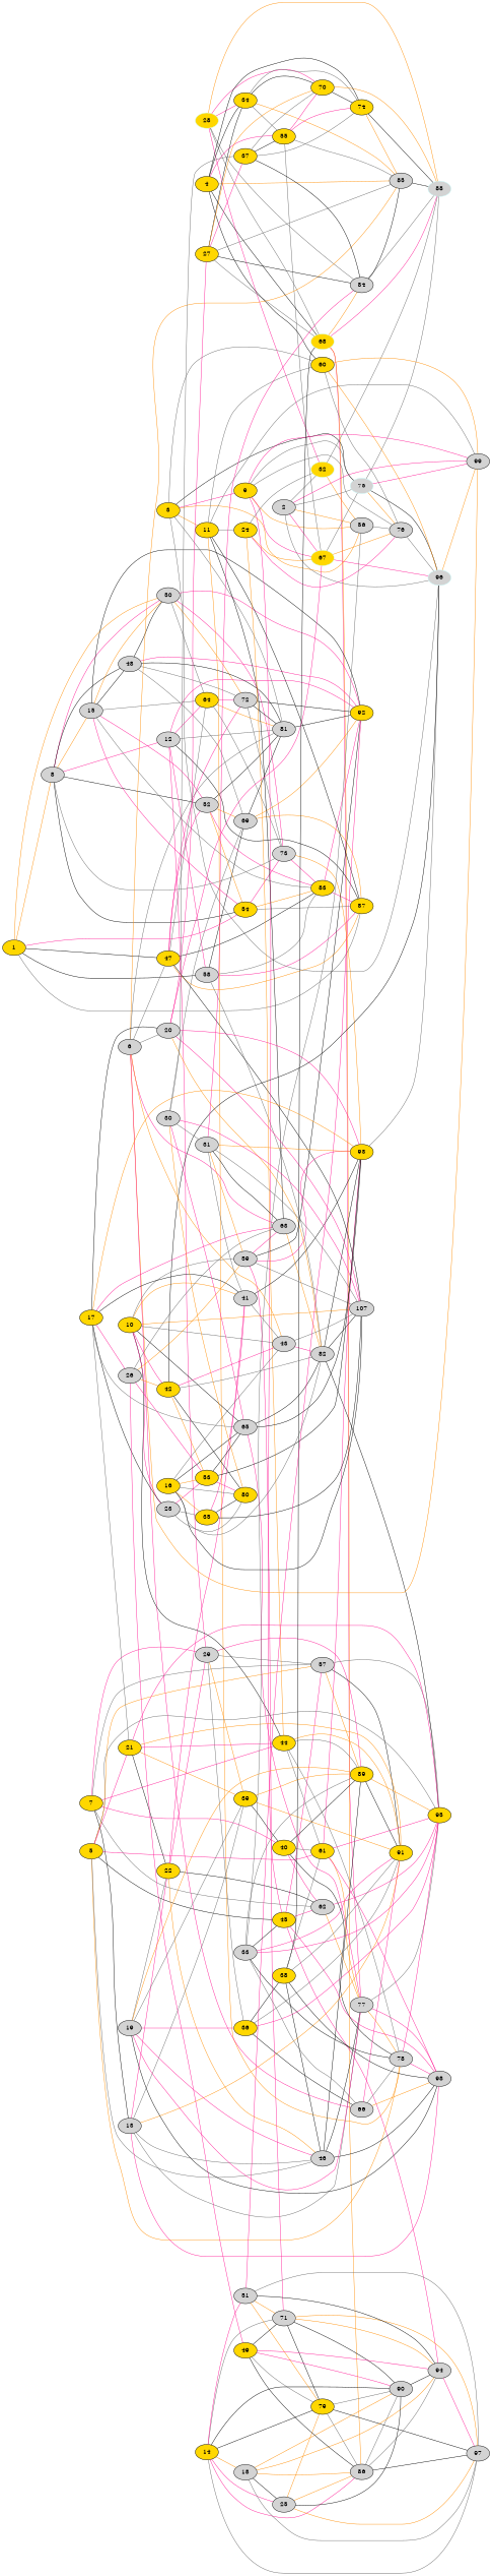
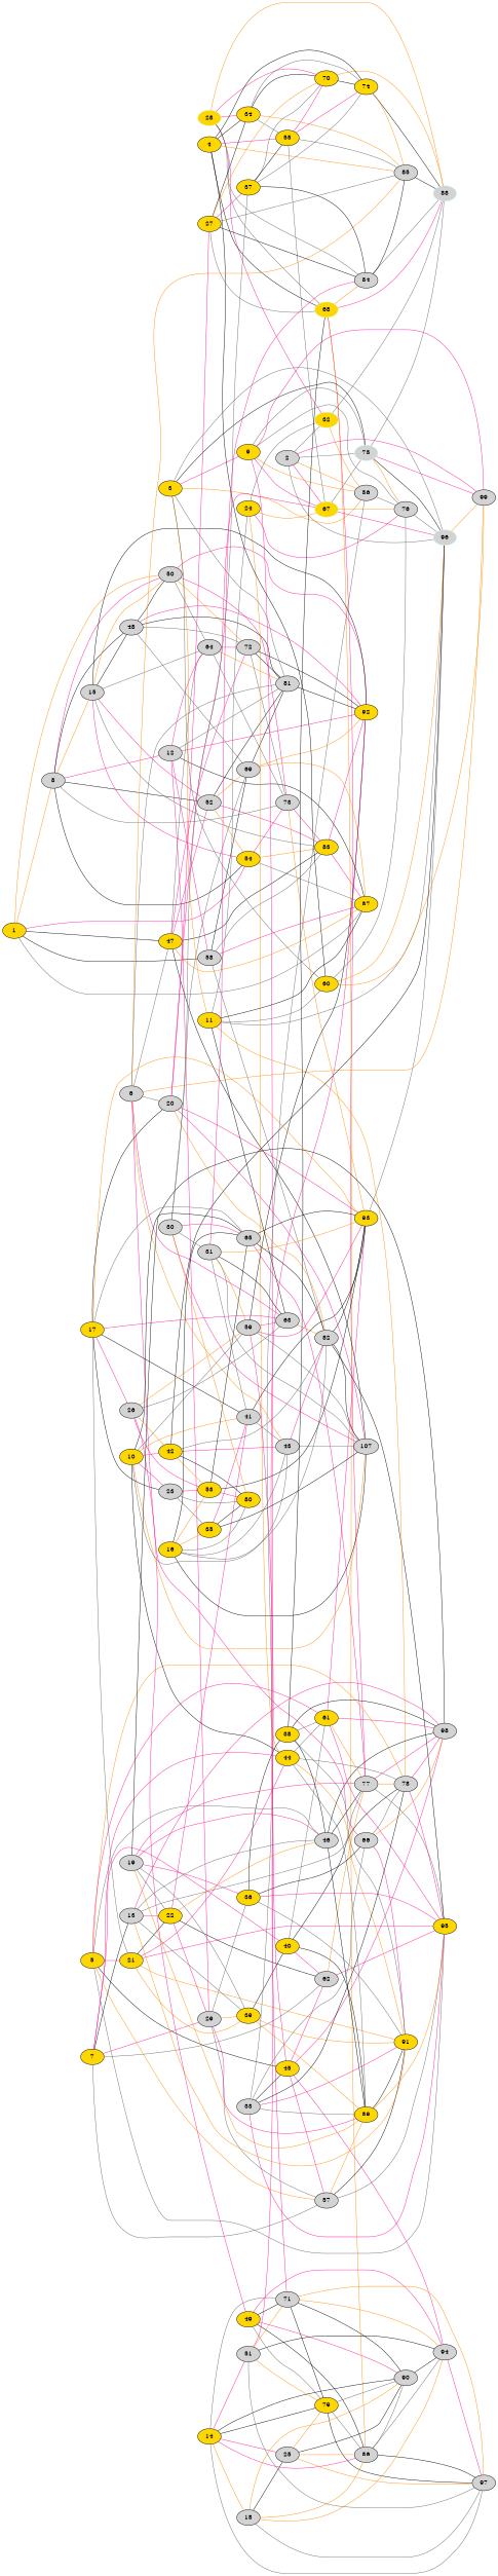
  graph {
    rankdir=LR
    node [fillcolor=lightgrey style=filled]
    edge [color=deeppink]
    28 [color="#CCFFFF" fillcolor=gold]
    32 [color="#CCFFFF" fillcolor=gold]
    68 [color="#CCFFFF" fillcolor=gold]
    88 [color="#CCFFFF"]
    34 [fillcolor=gold]
    70 [fillcolor=gold]
    84
    56
    77
    86
    55 [fillcolor=gold]
    74 [fillcolor=gold]
    85
    76
    67 [color="#CCFFFF" fillcolor=gold]
    75 [color="#CCFFFF"]
    96 [color="#CCFFFF"]
    99
    78
    95 [fillcolor=gold]
    98
    94
    90
    97
    1 [fillcolor=gold]
    8
    47 [fillcolor=gold]
    50
    54 [fillcolor=gold]
    58
    87 [fillcolor=gold]
    12
    15
    48
    52
    73
    n37 [label=107]
-   64 [fillcolor=gold]
+   64
    83 [fillcolor=gold]
    72
    92 [fillcolor=gold]
    82
    69
    81
    29
    93 [fillcolor=gold]
    2
    3 [fillcolor=gold]
    9 [fillcolor=gold]
    11 [fillcolor=gold]
    60 [fillcolor=gold]
    45 [fillcolor=gold]
    63
    24 [fillcolor=gold]
    57
    62
    44 [fillcolor=gold]
    4 [fillcolor=gold]
    5 [fillcolor=gold]
    21 [fillcolor=gold]
    46
    61 [fillcolor=gold]
    22 [fillcolor=gold]
    39 [fillcolor=gold]
    91 [fillcolor=gold]
    89 [fillcolor=gold]
    41
    40 [fillcolor=gold]
    6
    20
    43
    66
    27 [fillcolor=gold]
    37 [fillcolor=gold]
    7 [fillcolor=gold]
    13
    36 [fillcolor=gold]
    38 [fillcolor=gold]
    10 [fillcolor=gold]
    23
    42 [fillcolor=gold]
    59
    65
    35 [fillcolor=gold]
    53 [fillcolor=gold]
    80 [fillcolor=gold]
    71
    79 [fillcolor=gold]
    14 [fillcolor=gold]
    18
    25
    51
    16 [fillcolor=gold]
    17 [fillcolor=gold]
    26
    49 [fillcolor=gold]
    19
    30
    31
    33
    28 -- 32
    28 -- 68 [color=gray40]
    28 -- 88 [color=darkorange]
    28 -- 34
    28 -- 70
    28 -- 84 [color=gray40]
    32 -- 88 [color=gray40]
    32 -- 56 [color=darkorange]
    68 -- 88
    68 -- 84 [color=darkorange]
    68 -- 77
    68 -- 86 [color=darkorange]
    34 -- 70 [color=black]
    34 -- 55 [color=gray40]
    34 -- 74 [color=gray40]
    34 -- 85 [color=darkorange]
    70 -- 88 [color=darkorange]
    70 -- 74 [color=black]
    84 -- 88 [color=gray40]
    84 -- 85 [color=black]
    56 -- 76 [color=gray40]
    77 -- 78 [color=darkorange]
    77 -- 95 [color=gray40]
    77 -- 98
    86 -- 94 [color=gray40]
    86 -- 90 [color=gray40]
    86 -- 97 [color=black]
    55 -- 70
    55 -- 74
    55 -- 85 [color=gray40]
    55 -- 67 [color=gray40]
    74 -- 88 [color=black]
    74 -- 85 [color=darkorange]
    85 -- 88 [color=black]
    76 -- 96 [color=gray40]
    67 -- 76 [color=darkorange]
    67 -- 75 [color=gray40]
    67 -- 96
    75 -- 88 [color=gray40]
    75 -- 76 [color=darkorange]
    75 -- 96 [color=black]
    75 -- 99
    96 -- 99 [color=darkorange]
    78 -- 95
    78 -- 98
    94 -- 97
    90 -- 94 [color=black]
    1 -- 8 [color=darkorange]
    1 -- 47 [color=black]
    1 -- 50 [color=darkorange]
    1 -- 54
    1 -- 58 [color=black]
    1 -- 87 [color=gray40]
    8 -- 50
    8 -- 54 [color=black]
    8 -- 12
    8 -- 15 [color=darkorange]
    8 -- 48 [color=black]
    8 -- 52 [color=black]
    8 -- 73 [color=gray40]
    47 -- 87 [color=darkorange]
    47 -- 52
    47 -- n37 [color=black]
    47 -- 64 [color=gray40]
    47 -- 83 [color=black]
    47 -- 72
    50 -- 73
    50 -- 64 [color=gray40]
    50 -- 72 [color=darkorange]
    50 -- 92
    54 -- 87 [color=gray40]
    54 -- 73
    54 -- 83 [color=darkorange]
    58 -- 87
    58 -- 83 [color=gray40]
    58 -- 82 [color=gray40]
    58 -- 69 [color=black]
    12 -- 58
    12 -- 87 [color=black]
    12 -- 64
    12 -- 92
    12 -- 81 [color=gray40]
    12 -- 29
    15 -- 50 [color=darkorange]
    15 -- 54
    15 -- 48 [color=black]
    15 -- 52
    15 -- 64 [color=gray40]
    15 -- 83 [color=gray40]
    15 -- 92 [color=black]
    48 -- 50 [color=black]
    48 -- 72 [color=gray40]
    48 -- 92
    48 -- 69 [color=gray40]
    48 -- 81 [color=black]
    52 -- 54 [color=darkorange]
    52 -- 83
    52 -- 69 [color=darkorange]
    52 -- 81 [color=black]
    73 -- 83
    73 -- 93 [color=darkorange]
    64 -- 73 [color=gray40]
    64 -- 72
    64 -- 81 [color=darkorange]
    83 -- 87
    83 -- 92
    72 -- 73 [color=gray40]
    72 -- 92 [color=black]
    72 -- 81 [color=black]
    82 -- 95 [color=black]
    82 -- n37 [color=black]
    82 -- 93 [color=black]
    69 -- 87 [color=darkorange]
    69 -- 92 [color=darkorange]
    69 -- 81 [color=black]
    81 -- 92 [color=black]
    29 -- 57 [color=gray40]
    29 -- 39 [color=darkorange]
    29 -- 89
    29 -- 36 [color=gray40]
    93 -- 96 [color=gray40]
    2 -- 32 [color=gray40]
    2 -- 56 [color=darkorange]
    2 -- 67
    2 -- 75 [color=gray40]
    2 -- 96 [color=gray40]
    2 -- 99
    3 -- 56 [color=darkorange]
    3 -- 75 [color=black]
    3 -- 96 [color=gray40]
    3 -- 81 [color=gray40]
    3 -- 9
    3 -- 11 [color=darkorange]
    3 -- 60 [color=gray40]
    9 -- 56 [color=darkorange]
    9 -- 76 [color=gray40]
    9 -- 67
    9 -- 75 [color=gray40]
    9 -- 99
    9 -- 45
-   11 -- 99 [color=gray40]
+   11 -- 96 [color=gray40]
    11 -- 78 [color=darkorange]
    11 -- 87 [color=black]
    11 -- 60 [color=gray40]
    11 -- 63 [color=black]
    11 -- 24 [color=gray40]
    60 -- 76 [color=gray40]
    60 -- 96 [color=darkorange]
    60 -- 99 [color=darkorange]
    45 -- 98
    45 -- 94
    45 -- 57
    45 -- 62
    63 -- 82 [color=darkorange]
    24 -- 32 [color=gray40]
    24 -- 76
    24 -- 67 [color=darkorange]
    24 -- 44 [color=darkorange]
    57 -- 95 [color=gray40]
    57 -- 91 [color=black]
    57 -- 89 [color=darkorange]
    62 -- 77 [color=darkorange]
    62 -- 95
    44 -- 78 [color=gray40]
    44 -- 61 [color=gray40]
    44 -- 91 [color=darkorange]
    44 -- 89 [color=gray40]
    4 -- 68 [color=black]
    4 -- 34 [color=black]
    4 -- 55
    4 -- 74 [color=black]
    4 -- 85 [color=darkorange]
    4 -- 60 [color=black]
    5 -- 78 [color=darkorange]
    5 -- 95 [color=gray40]
    5 -- 45 [color=black]
    5 -- 57 [color=darkorange]
    5 -- 21
    5 -- 46 [color=gray40]
    5 -- 61
    21 -- 95
    21 -- 44
    21 -- 22 [color=black]
    21 -- 39 [color=darkorange]
    21 -- 91 [color=darkorange]
    46 -- 77 [color=black]
    46 -- 98 [color=black]
    46 -- 89 [color=black]
    61 -- 77 [color=darkorange]
    61 -- 95
    61 -- 98
    61 -- 93
    22 -- 29
    22 -- 62 [color=black]
    22 -- 46 [color=darkorange]
    22 -- 41
    39 -- 91 [color=darkorange]
    39 -- 89 [color=darkorange]
    39 -- 40 [color=black]
    89 -- 95 [color=darkorange]
    89 -- 91 [color=black]
    41 -- 93 [color=black]
    41 -- 43 [color=gray40]
    40 -- 78 [color=black]
    40 -- 62
    40 -- 61 [color=gray40]
    40 -- 89 [color=black]
    6 -- 85 [color=darkorange]
    6 -- 99 [color=darkorange]
    6 -- 47 [color=gray40]
    6 -- 81 [color=gray40]
    6 -- 63
    6 -- 20 [color=gray40]
    6 -- 43 [color=darkorange]
    6 -- 66
    20 -- 67
    20 -- n37
    20 -- 82 [color=darkorange]
    20 -- 93
    20 -- 27
    43 -- n37 [color=gray40]
    43 -- 82
    66 -- 78 [color=gray40]
    66 -- 98 [color=darkorange]
    66 -- 91
    27 -- 68 [color=gray40]
    27 -- 34 [color=black]
    27 -- 70 [color=darkorange]
    27 -- 84 [color=black]
    27 -- 85 [color=gray40]
    27 -- 37
    37 -- 70 [color=gray40]
    37 -- 84 [color=black]
    37 -- 55 [color=black]
    37 -- 74 [color=gray40]
    7 -- 29
    7 -- 57 [color=gray40]
    7 -- 62 [color=gray40]
    7 -- 44
    7 -- 40
    7 -- 13 [color=black]
    13 -- 77 [color=gray40]
    13 -- 98
    13 -- 46 [color=gray40]
    13 -- 22
    13 -- 39 [color=gray40]
    13 -- 91 [color=darkorange]
    36 -- 95
    36 -- 91 [color=gray40]
    36 -- 66 [color=black]
    36 -- 38 [color=black]
    38 -- 68 [color=black]
    38 -- 98 [color=black]
    38 -- 46 [color=black]
    38 -- 61 [color=gray40]
    38 -- 91 [color=gray40]
    10 -- n37 [color=darkorange]
    10 -- 44 [color=black]
    10 -- 41 [color=darkorange]
    10 -- 43 [color=gray40]
    10 -- 23
    10 -- 42
    10 -- 59 [color=gray40]
    10 -- 65 [color=black]
    23 -- 35 [color=gray40]
    23 -- 53
    23 -- 80 [color=gray40]
    42 -- 96 [color=black]
    42 -- 82 [color=gray40]
    42 -- 43
    42 -- 53 [color=darkorange]
    42 -- 80 [color=black]
    59 -- n37 [color=gray40]
    59 -- 92 [color=black]
    59 -- 93
    59 -- 63
    59 -- 71
    65 -- 77
    65 -- 82 [color=black]
    65 -- 93 [color=black]
    35 -- n37 [color=black]
    35 -- 41
    35 -- 80 [color=black]
    53 -- 93 [color=black]
    53 -- 65 [color=black]
    53 -- 80
    71 -- 94 [color=darkorange]
    71 -- 90 [color=black]
    71 -- 97 [color=darkorange]
    71 -- 79 [color=black]
    79 -- 86 [color=gray40]
    79 -- 90 [color=gray40]
    79 -- 97 [color=black]
    14 -- 86
    14 -- 90 [color=black]
    14 -- 97 [color=gray40]
    14 -- 71 [color=gray40]
    14 -- 79 [color=black]
    14 -- 18 [color=darkorange]
    14 -- 25
    14 -- 51
    18 -- 86 [color=darkorange]
    18 -- 94 [color=darkorange]
    18 -- 90 [color=darkorange]
    18 -- 97 [color=gray40]
    18 -- 25 [color=black]
    25 -- 86 [color=darkorange]
    25 -- 90 [color=black]
    25 -- 97 [color=darkorange]
    25 -- 79 [color=darkorange]
    51 -- 94 [color=black]
    51 -- 97 [color=gray40]
    51 -- 92
    51 -- 71 [color=darkorange]
    51 -- 79 [color=darkorange]
    16 -- n37 [color=black]
    16 -- 82 [color=gray40]
    16 -- 43 [color=gray40]
    16 -- 65 [color=black]
    16 -- 35 [color=darkorange]
    16 -- 53 [color=darkorange]
    16 -- 80 [color=gray40]
    17 -- 93 [color=darkorange]
    17 -- 63
    17 -- 21 [color=gray40]
    17 -- 41 [color=black]
    17 -- 20 [color=black]
    17 -- 23 [color=black]
    17 -- 65 [color=gray40]
    17 -- 26
    26 -- 63 [color=gray40]
    26 -- 42 [color=darkorange]
    26 -- 59 [color=darkorange]
    26 -- 53
    26 -- 49
    49 -- 86 [color=black]
    49 -- 94
    49 -- 90
    49 -- 71 [color=black]
    49 -- 79 [color=gray40]
    19 -- 77
    19 -- 98 [color=black]
    19 -- 46
    19 -- 22 [color=gray40]
    19 -- 39 [color=gray40]
    19 -- 89 [color=darkorange]
    19 -- 36
    30 -- n37
    30 -- 69 [color=gray40]
    30 -- 37 [color=gray40]
    30 -- 65
    30 -- 80 [color=darkorange]
    30 -- 31 [color=gray40]
    31 -- 84
    31 -- n37 [color=gray40]
    31 -- 93 [color=darkorange]
    31 -- 63 [color=black]
    31 -- 41 [color=gray40]
    31 -- 59 [color=darkorange]
    33 -- 56 [color=gray40]
    33 -- 78 [color=black]
    33 -- 95
    33 -- 45 [color=black]
    33 -- 91
    33 -- 89 [color=gray40]
    33 -- 66 [color=gray40]
  }
